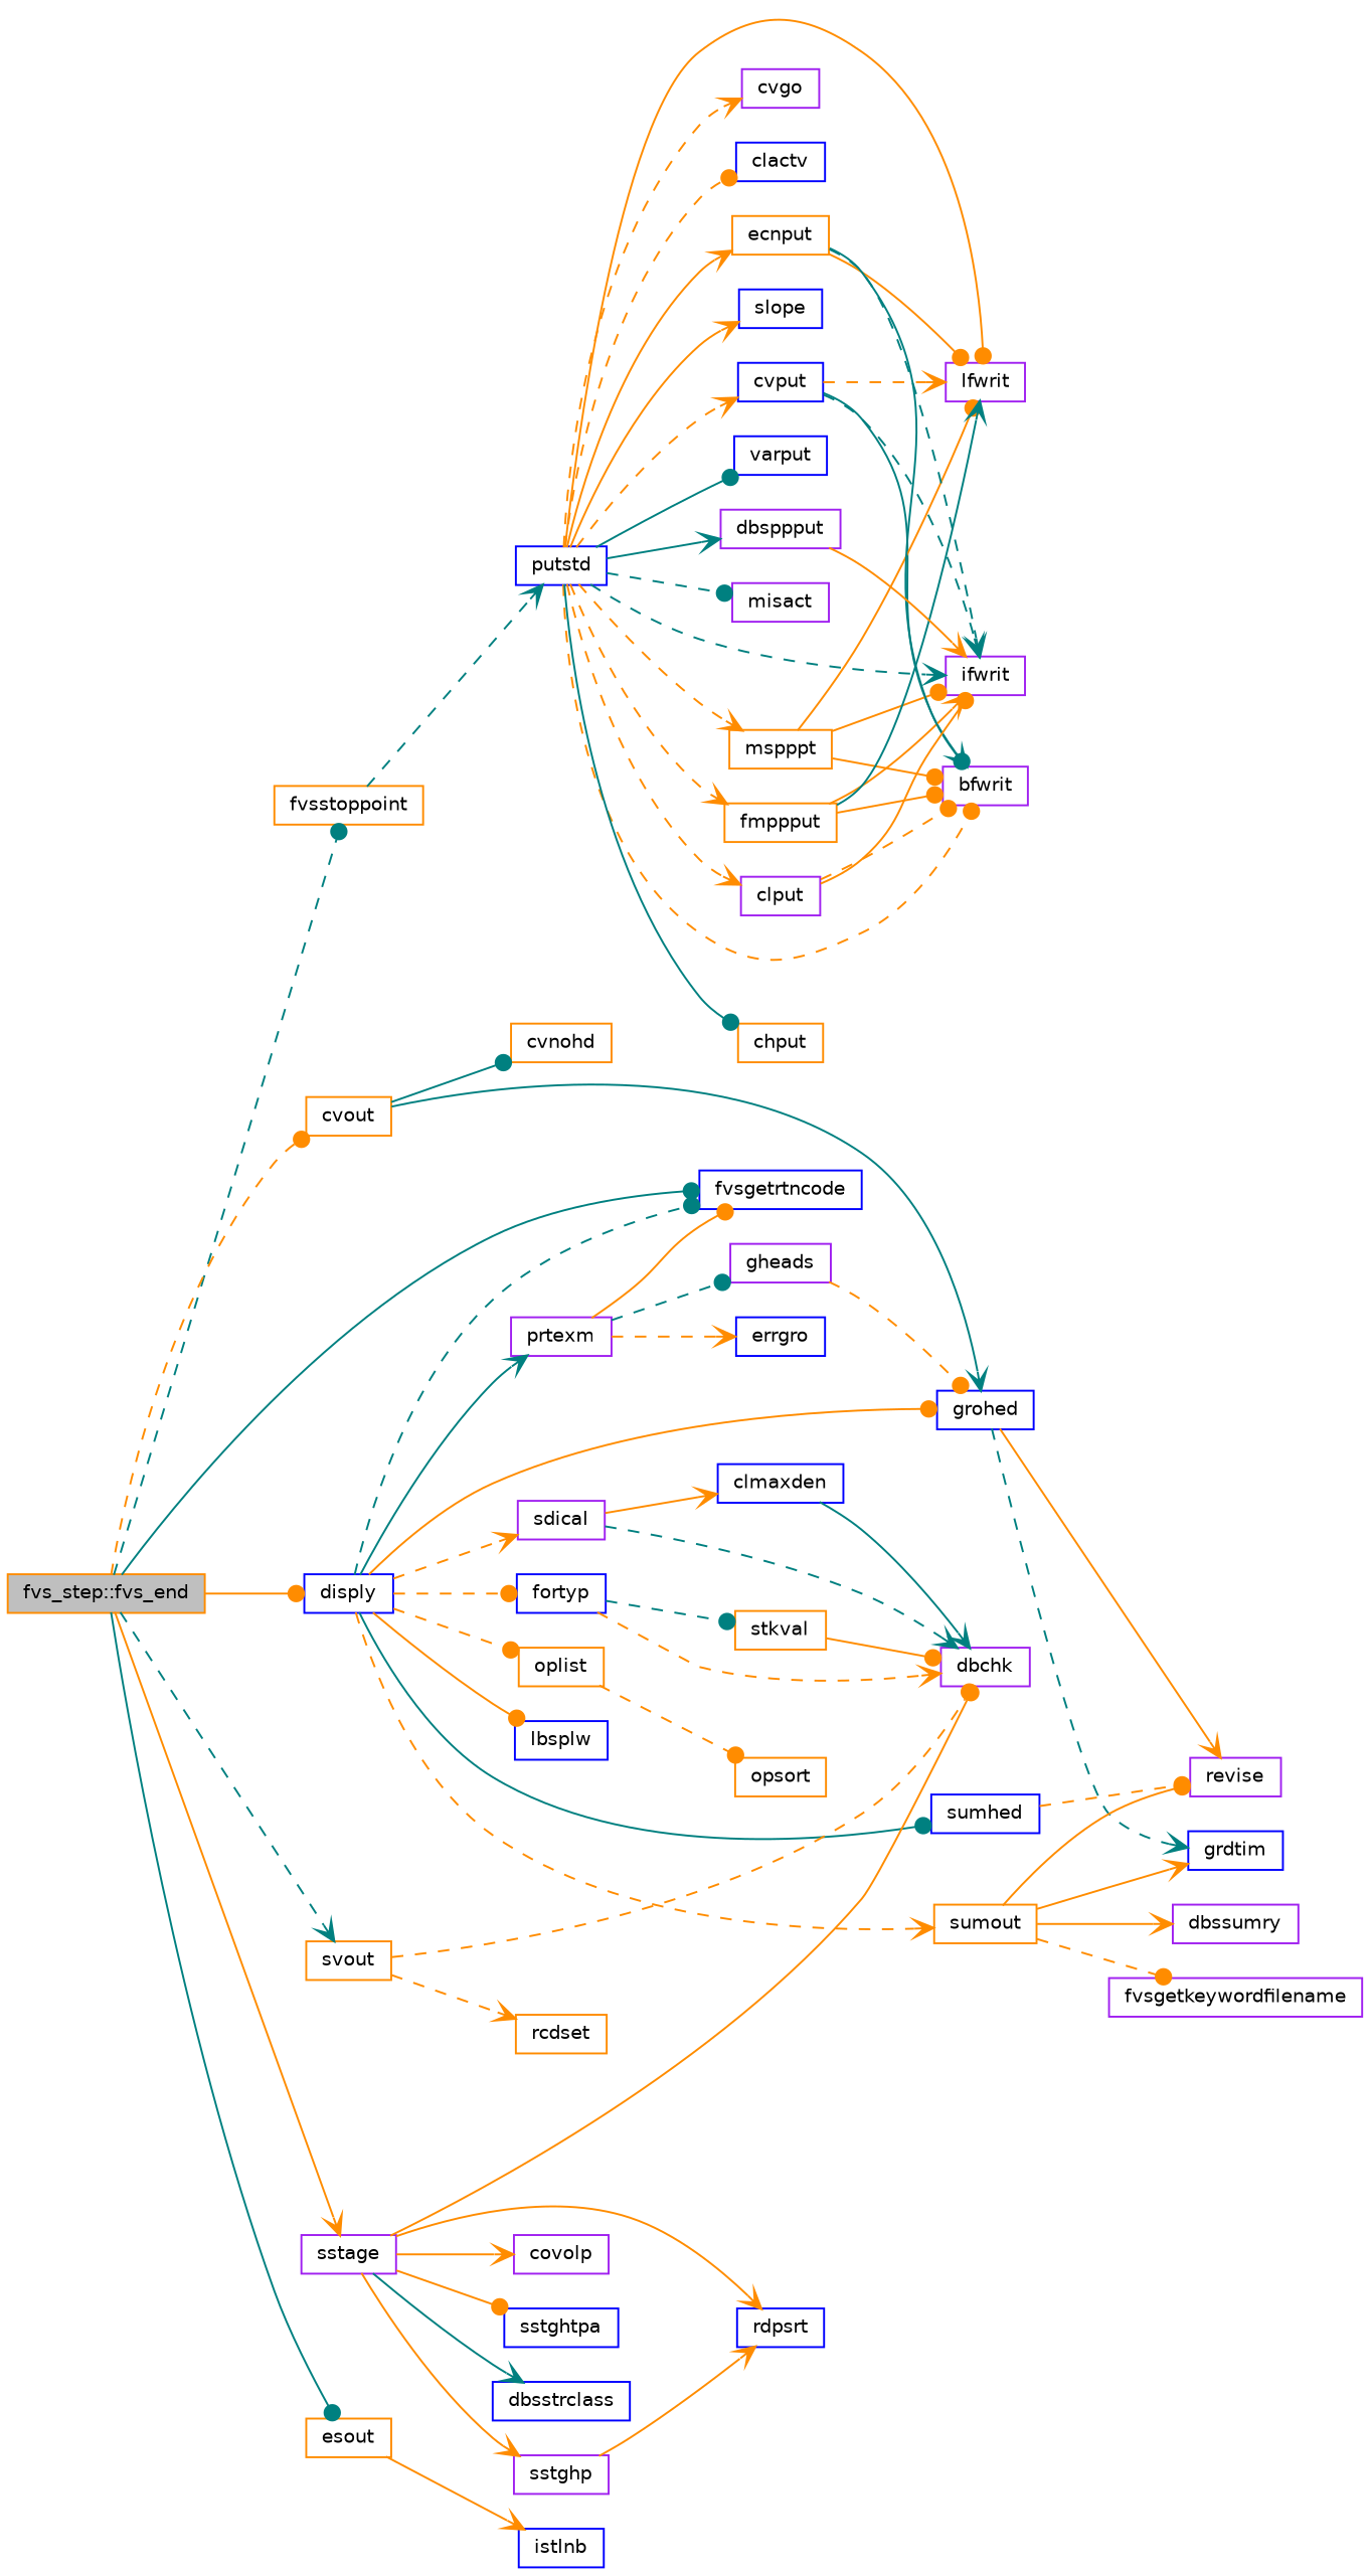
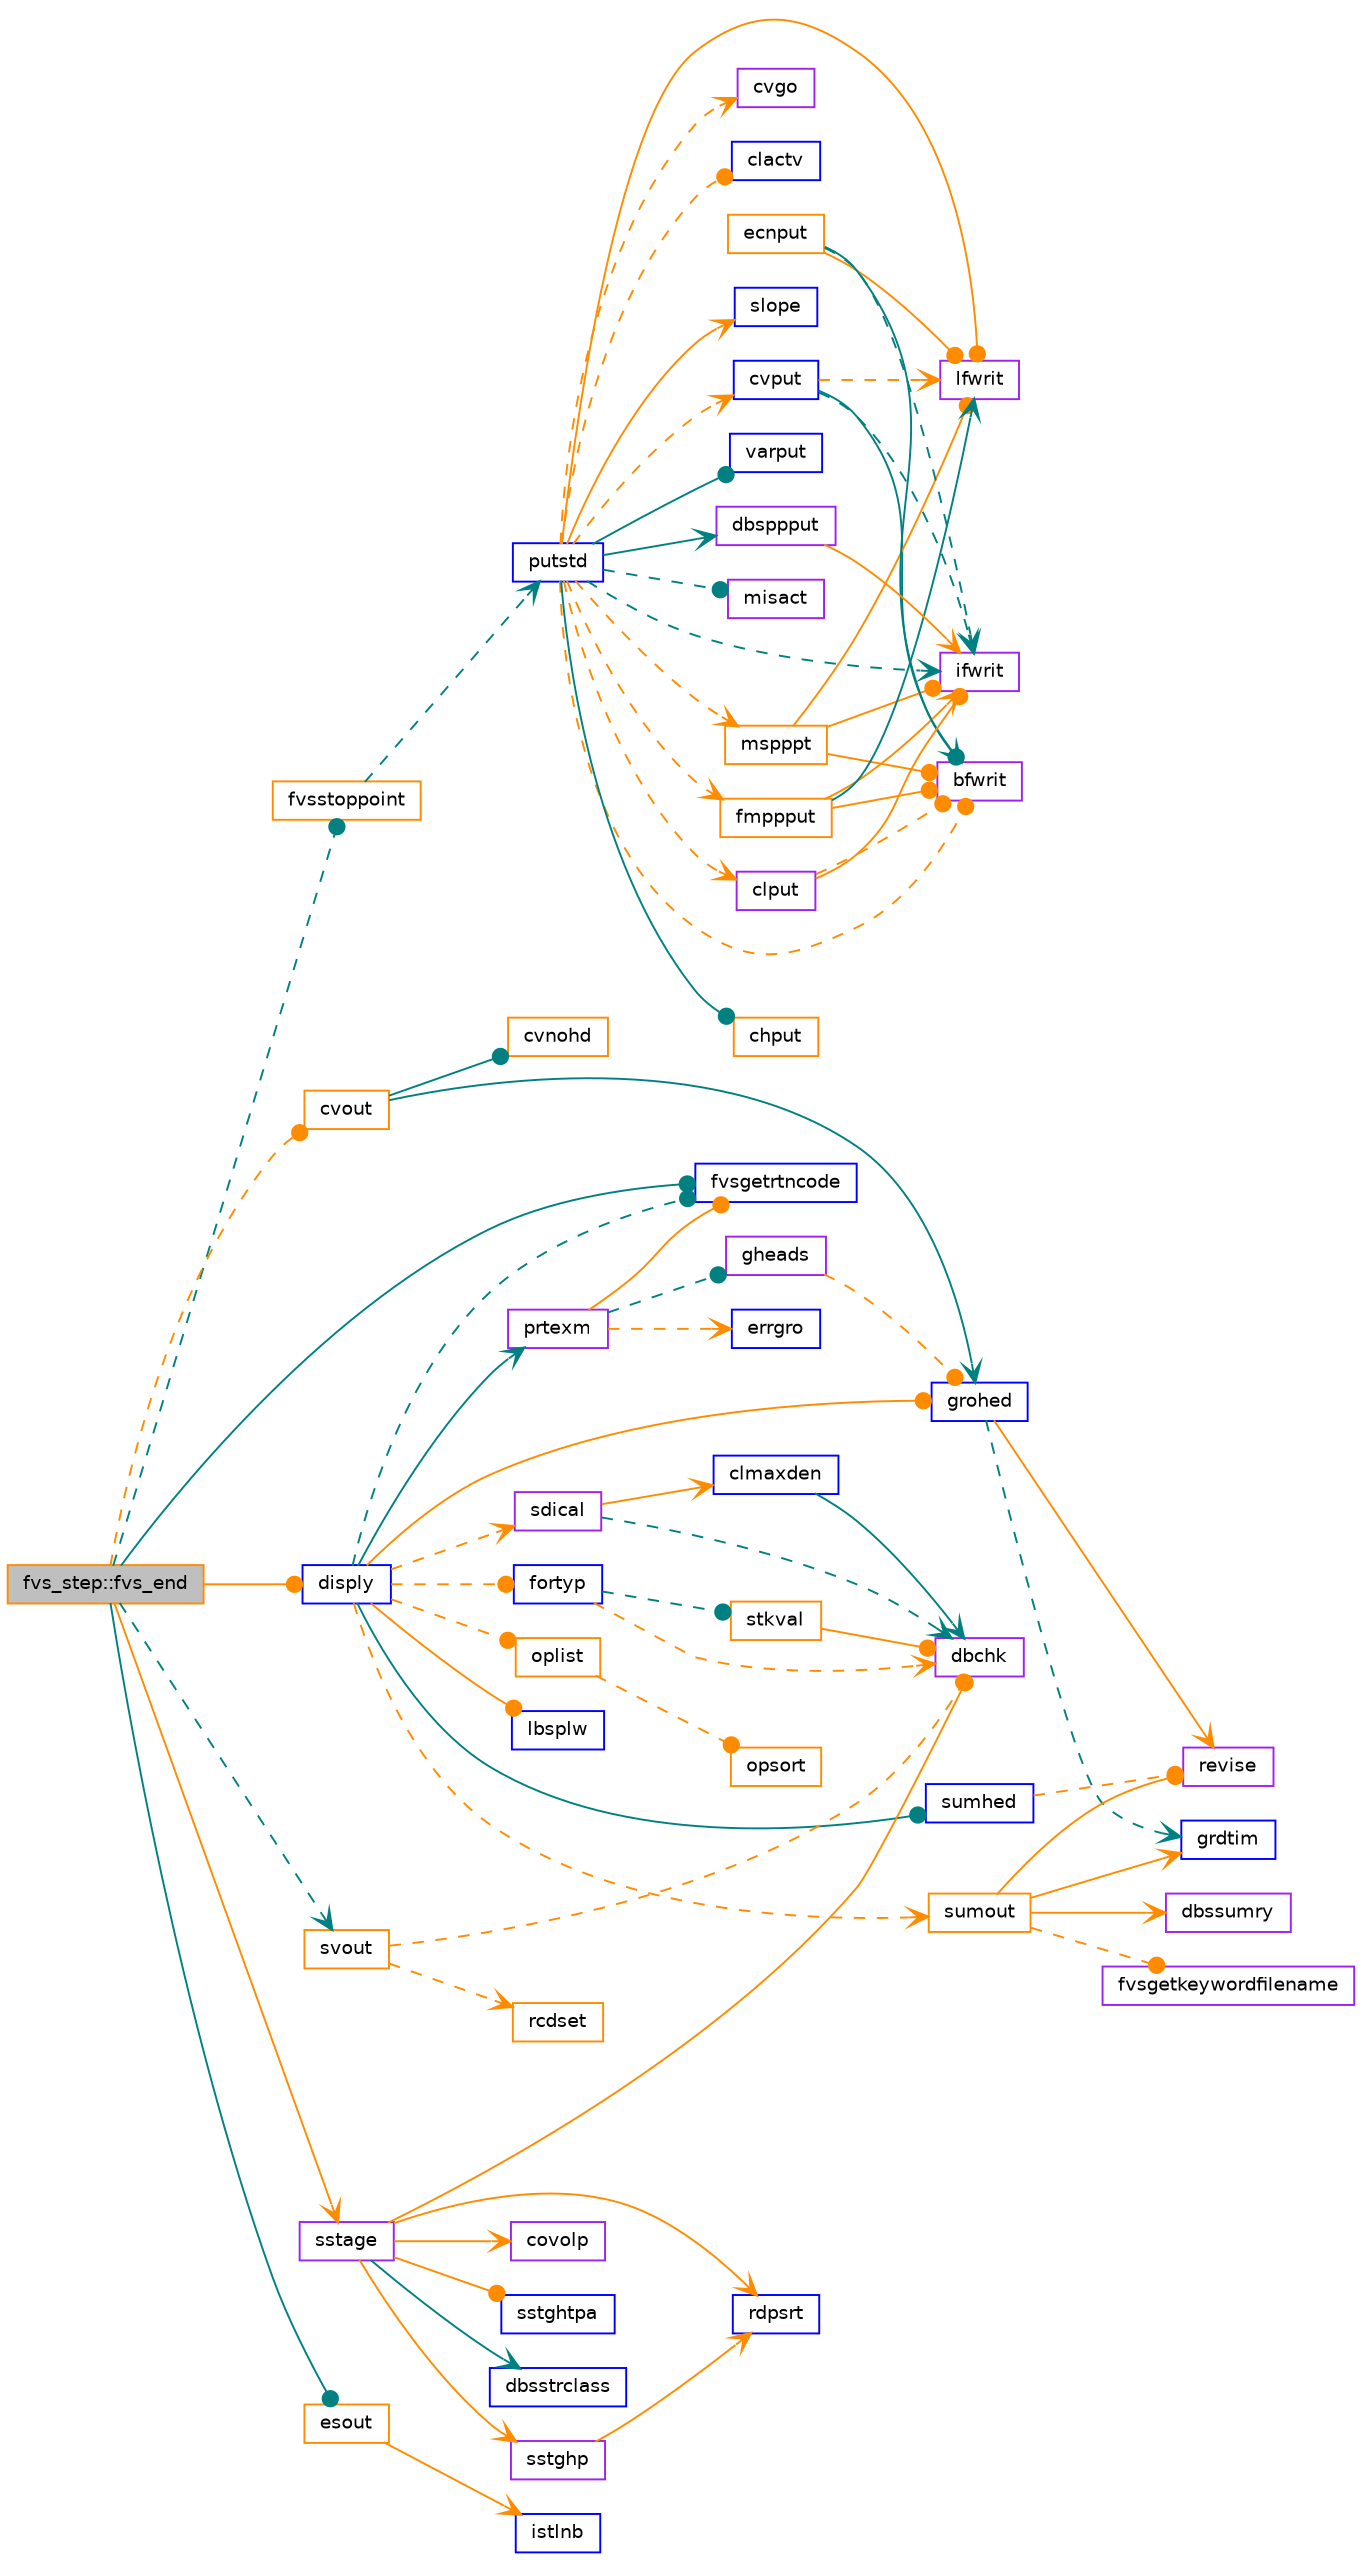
  digraph {
    rankdir=LR
    node [color=blue fillcolor=white fontname=Helvetica fontsize=10 shape=record style=filled]
    edge [arrowhead=vee color=darkorange fontname=Helvetica fontsize=10 labelfontname=Helvetica labelfontsize=10 style=solid]
    n1 [color=darkorange fillcolor=grey75 fontcolor=black height=0.2 label="fvs_step::fvs_end" width=0.4]
    n2 [color=darkorange height=0.2 label=fvsstoppoint width=0.4]
    n3 [height=0.2 label=disply width=0.4]
    n4 [height=0.2 label=fvsgetrtncode width=0.4]
    n5 [color=purple height=0.2 label=sstage width=0.4]
    n6 [color=darkorange height=0.2 label=svout width=0.4]
    n7 [color=darkorange height=0.2 label=esout width=0.4]
    n8 [color=darkorange height=0.2 label=cvout width=0.4]
    n9 [height=0.2 label=putstd width=0.4]
    n10 [height=0.2 label=fortyp width=0.4]
    n11 [color=purple height=0.2 label=sdical width=0.4]
    n12 [color=purple height=0.2 label=prtexm width=0.4]
    n13 [height=0.2 label=grohed width=0.4]
    n14 [height=0.2 label=lbsplw width=0.4]
    n15 [color=darkorange height=0.2 label=sumout width=0.4]
    n16 [color=darkorange height=0.2 label=oplist width=0.4]
    n17 [height=0.2 label=sumhed width=0.4]
    n18 [color=purple height=0.2 label=dbchk width=0.4]
    n19 [height=0.2 label=rdpsrt width=0.4]
    n20 [color=purple height=0.2 label=covolp width=0.4]
    n21 [height=0.2 label=sstghtpa width=0.4]
    n22 [color=purple height=0.2 label=sstghp width=0.4]
    n23 [height=0.2 label=dbsstrclass width=0.4]
    n24 [color=darkorange height=0.2 label=rcdset width=0.4]
    n25 [height=0.2 label=istlnb width=0.4]
    n26 [color=darkorange height=0.2 label=cvnohd width=0.4]
    n27 [color=purple height=0.2 label=ifwrit width=0.4]
    n28 [color=purple height=0.2 label=cvgo width=0.4]
    n29 [height=0.2 label=clactv width=0.4]
    n30 [color=purple height=0.2 label=lfwrit width=0.4]
    n31 [height=0.2 label=slope width=0.4]
    n32 [color=purple height=0.2 label=bfwrit width=0.4]
    n33 [height=0.2 label=varput width=0.4]
    n34 [height=0.2 label=cvput width=0.4]
    n35 [color=purple height=0.2 label=misact width=0.4]
    n36 [color=darkorange height=0.2 label=mspppt width=0.4]
    n37 [color=darkorange height=0.2 label=fmppput width=0.4]
    n38 [color=darkorange height=0.2 label=ecnput width=0.4]
    n39 [color=purple height=0.2 label=dbsppput width=0.4]
    n40 [color=purple height=0.2 label=clput width=0.4]
    n41 [color=darkorange height=0.2 label=chput width=0.4]
    n42 [color=darkorange height=0.2 label=stkval width=0.4]
    n43 [height=0.2 label=clmaxden width=0.4]
    n44 [height=0.2 label=errgro width=0.4]
    n45 [color=purple height=0.2 label=gheads width=0.4]
    n46 [color=purple height=0.2 label=revise width=0.4]
    n47 [height=0.2 label=grdtim width=0.4]
    n48 [color=purple height=0.2 label=fvsgetkeywordfilename width=0.4]
    n49 [color=purple height=0.2 label=dbssumry width=0.4]
    n50 [color=darkorange height=0.2 label=opsort width=0.4]
    n1 -> n2 [arrowhead=dot color=teal style=dashed]
    n1 -> n3 [arrowhead=dot]
    n1 -> n4 [arrowhead=dot color=teal]
    n1 -> n5
    n1 -> n6 [color=teal style=dashed]
    n1 -> n7 [arrowhead=dot color=teal]
    n1 -> n8 [arrowhead=dot style=dashed]
    n2 -> n9 [color=teal style=dashed]
    n3 -> n4 [arrowhead=dot color=teal style=dashed]
    n3 -> n10 [arrowhead=dot style=dashed]
    n3 -> n11 [style=dashed]
    n3 -> n12 [color=teal]
    n3 -> n13 [arrowhead=dot]
    n3 -> n14 [arrowhead=dot]
    n3 -> n15 [style=dashed]
    n3 -> n16 [arrowhead=dot style=dashed]
    n3 -> n17 [arrowhead=dot color=teal]
    n5 -> n18 [arrowhead=dot]
    n5 -> n19
    n5 -> n20
    n5 -> n21 [arrowhead=dot]
    n5 -> n22
    n5 -> n23 [color=teal]
    n6 -> n18 [arrowhead=dot style=dashed]
    n6 -> n24 [style=dashed]
    n7 -> n25
    n8 -> n13 [color=teal]
    n8 -> n26 [arrowhead=dot color=teal]
    n9 -> n27 [color=teal style=dashed]
    n9 -> n28 [style=dashed]
    n9 -> n29 [arrowhead=dot style=dashed]
    n9 -> n30 [arrowhead=dot]
    n9 -> n31
    n9 -> n32 [arrowhead=dot style=dashed]
    n9 -> n33 [arrowhead=dot color=teal]
    n9 -> n34 [style=dashed]
    n9 -> n35 [arrowhead=dot color=teal style=dashed]
    n9 -> n36 [style=dashed]
    n9 -> n37 [style=dashed]
-   n9 -> n38
    n9 -> n39 [color=teal]
    n9 -> n40 [style=dashed]
    n9 -> n41 [arrowhead=dot color=teal]
    n10 -> n18 [style=dashed]
    n10 -> n42 [arrowhead=dot color=teal style=dashed]
    n11 -> n18 [color=teal style=dashed]
    n11 -> n43
    n12 -> n4 [arrowhead=dot]
    n12 -> n44 [style=dashed]
    n12 -> n45 [arrowhead=dot color=teal style=dashed]
    n13 -> n46
    n13 -> n47 [color=teal style=dashed]
    n15 -> n46 [arrowhead=dot]
    n15 -> n47
    n15 -> n48 [arrowhead=dot style=dashed]
    n15 -> n49
    n16 -> n50 [arrowhead=dot style=dashed]
    n17 -> n46 [arrowhead=dot style=dashed]
    n22 -> n19
    n34 -> n27 [color=teal style=dashed]
    n34 -> n30 [style=dashed]
    n34 -> n32 [color=teal]
    n36 -> n27 [arrowhead=dot]
    n36 -> n30 [arrowhead=dot]
    n36 -> n32 [arrowhead=dot]
    n37 -> n27
    n37 -> n30 [color=teal]
    n37 -> n32 [arrowhead=dot]
    n38 -> n27 [color=teal style=dashed]
    n38 -> n30 [arrowhead=dot]
    n38 -> n32 [arrowhead=dot color=teal]
    n39 -> n27
    n40 -> n27 [arrowhead=dot]
    n40 -> n32 [arrowhead=dot style=dashed]
    n42 -> n18 [arrowhead=dot]
    n43 -> n18 [color=teal]
    n45 -> n13 [arrowhead=dot style=dashed]
  }
